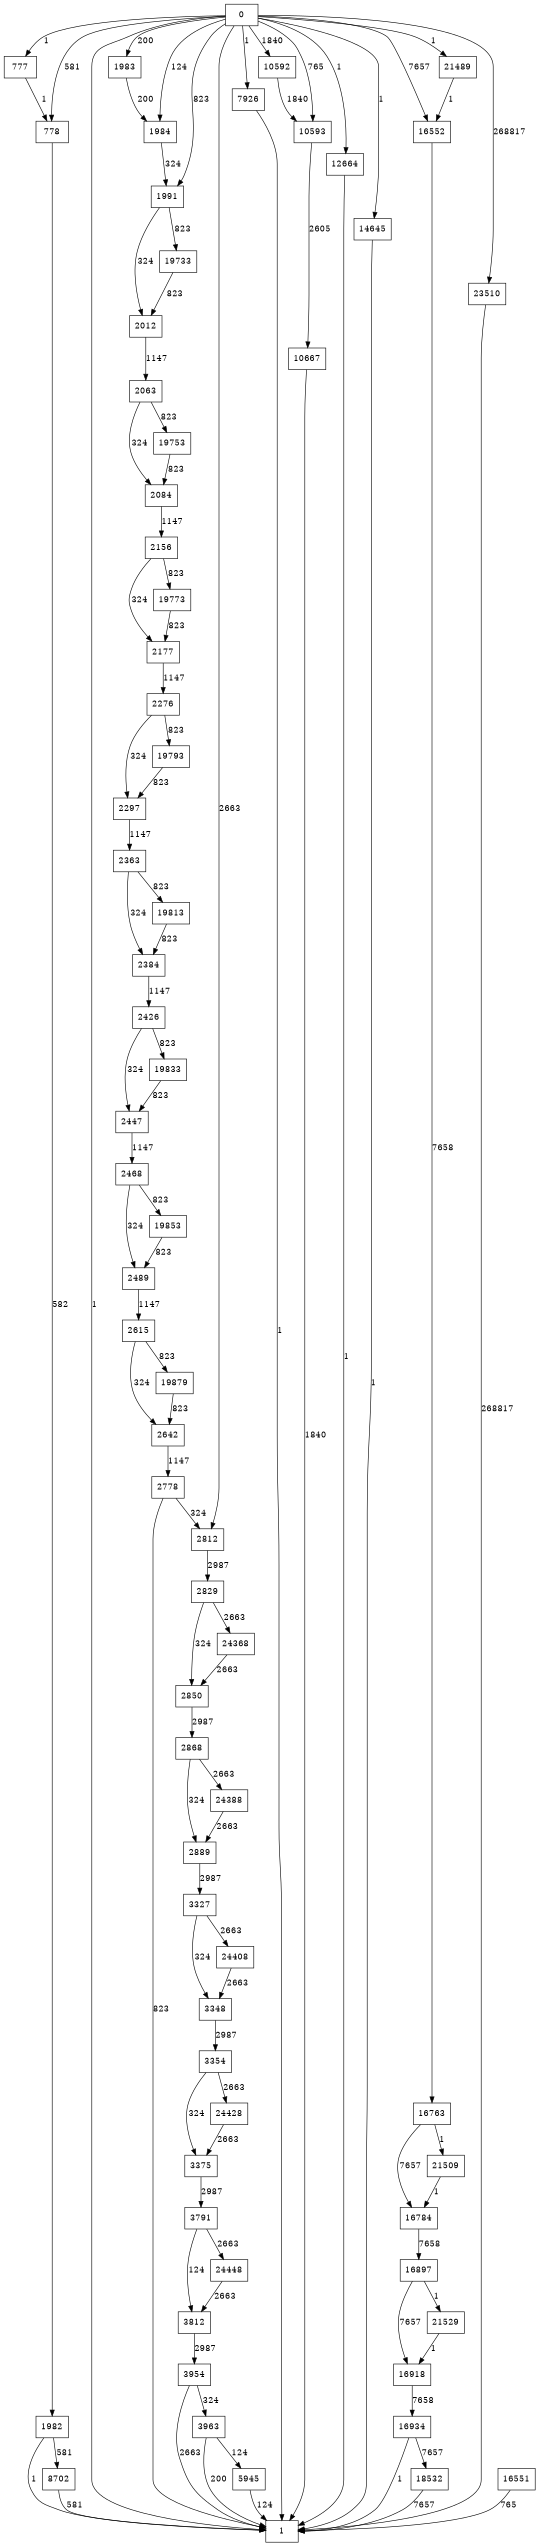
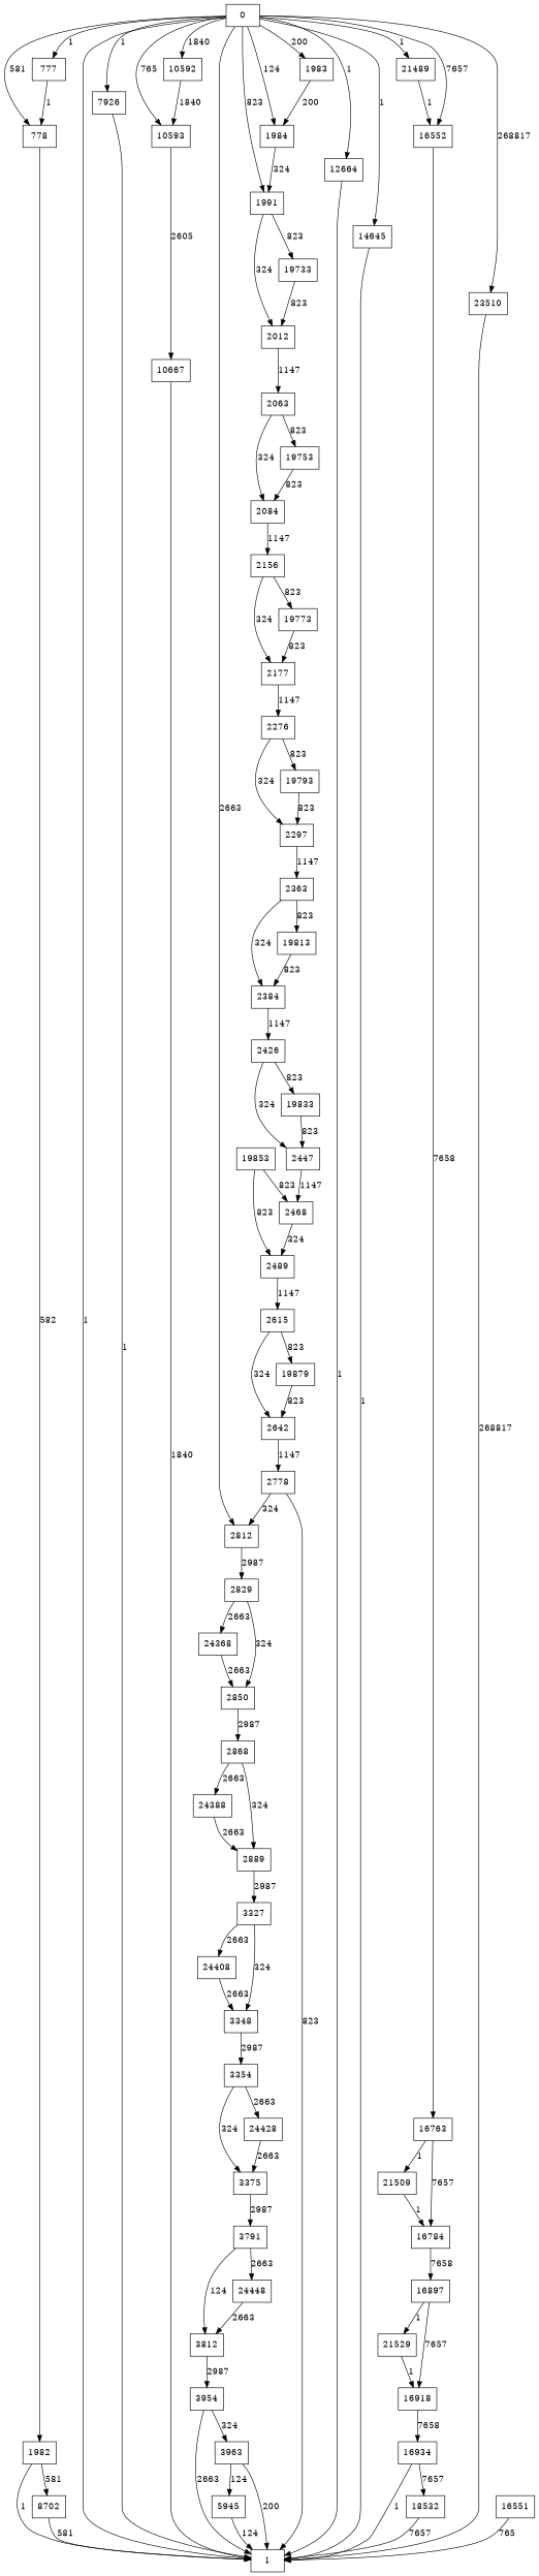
  digraph {
    rankdir=TB
    node [shape=rectangle]
    777
    778
    1982
    1
    8702
    1983
    1984
    1991
    2012
    19733
    2063
    2084
    19753
    2156
    2177
    19773
    2276
    2297
    19793
    2363
    2384
    19813
    2426
    2447
    19833
    2468
    2489
    19853
    2615
    2642
    19879
    2778
    2812
    2829
    2850
    24368
    2868
    2889
    24388
    3327
    3348
    24408
    3354
    3375
    24428
    3791
    3812
    24448
    3954
    3963
    5945
    7926
    10592
    10593
    10667
    16551
    12664
    14645
    16552
    16763
    16784
    21509
    16897
    16918
    21529
    16934
    18532
    21489
    23510
    0
    777 -> 778 [label=1]
    778 -> 1982 [label=582]
    1982 -> 1 [label=1]
    1982 -> 8702 [label=581]
    8702 -> 1 [label=581]
    1983 -> 1984 [label=200]
    1984 -> 1991 [label=324]
    1991 -> 2012 [label=324]
    1991 -> 19733 [label=823]
    2012 -> 2063 [label=1147]
    19733 -> 2012 [label=823]
    2063 -> 2084 [label=324]
    2063 -> 19753 [label=823]
    2084 -> 2156 [label=1147]
    19753 -> 2084 [label=823]
    2156 -> 2177 [label=324]
    2156 -> 19773 [label=823]
    2177 -> 2276 [label=1147]
    19773 -> 2177 [label=823]
    2276 -> 2297 [label=324]
    2276 -> 19793 [label=823]
    2297 -> 2363 [label=1147]
    19793 -> 2297 [label=823]
    2363 -> 2384 [label=324]
    2363 -> 19813 [label=823]
    2384 -> 2426 [label=1147]
    19813 -> 2384 [label=823]
    2426 -> 2447 [label=324]
    2426 -> 19833 [label=823]
    2447 -> 2468 [label=1147]
    19833 -> 2447 [label=823]
    2468 -> 2489 [label=324]
-   2468 -> 19853 [label=823]
+   19853 -> 2468 [label=823]
    2489 -> 2615 [label=1147]
    19853 -> 2489 [label=823]
    2615 -> 2642 [label=324]
    2615 -> 19879 [label=823]
    2642 -> 2778 [label=1147]
    19879 -> 2642 [label=823]
    2778 -> 1 [label=823]
    2778 -> 2812 [label=324]
    2812 -> 2829 [label=2987]
    2829 -> 2850 [label=324]
    2829 -> 24368 [label=2663]
    2850 -> 2868 [label=2987]
    24368 -> 2850 [label=2663]
    2868 -> 2889 [label=324]
    2868 -> 24388 [label=2663]
    2889 -> 3327 [label=2987]
    24388 -> 2889 [label=2663]
    3327 -> 3348 [label=324]
    3327 -> 24408 [label=2663]
    3348 -> 3354 [label=2987]
    24408 -> 3348 [label=2663]
    3354 -> 3375 [label=324]
    3354 -> 24428 [label=2663]
    3375 -> 3791 [label=2987]
    24428 -> 3375 [label=2663]
    3791 -> 3812 [label=124]
    3791 -> 24448 [label=2663]
    3812 -> 3954 [label=2987]
    24448 -> 3812 [label=2663]
    3954 -> 1 [label=2663]
    3954 -> 3963 [label=324]
    3963 -> 1 [label=200]
    3963 -> 5945 [label=124]
    5945 -> 1 [label=124]
    7926 -> 1 [label=1]
    10592 -> 10593 [label=1840]
    10593 -> 10667 [label=2605]
    10667 -> 1 [label=1840]
    16551 -> 1 [label=765]
    12664 -> 1 [label=1]
    14645 -> 1 [label=1]
    16552 -> 16763 [label=7658]
    16763 -> 16784 [label=7657]
    16763 -> 21509 [label=1]
    16784 -> 16897 [label=7658]
    21509 -> 16784 [label=1]
    16897 -> 16918 [label=7657]
    16897 -> 21529 [label=1]
    16918 -> 16934 [label=7658]
    21529 -> 16918 [label=1]
    16934 -> 1 [label=1]
    16934 -> 18532 [label=7657]
    18532 -> 1 [label=7657]
    21489 -> 16552 [label=1]
    23510 -> 1 [label=268817]
    0 -> 777 [label=1]
    0 -> 778 [label=581]
    0 -> 1 [label=1]
    0 -> 1983 [label=200]
    0 -> 1984 [label=124]
    0 -> 1991 [label=823]
    0 -> 2812 [label=2663]
    0 -> 7926 [label=1]
    0 -> 10592 [label=1840]
    0 -> 10593 [label=765]
    0 -> 12664 [label=1]
    0 -> 14645 [label=1]
    0 -> 16552 [label=7657]
    0 -> 21489 [label=1]
    0 -> 23510 [label=268817]
  }
